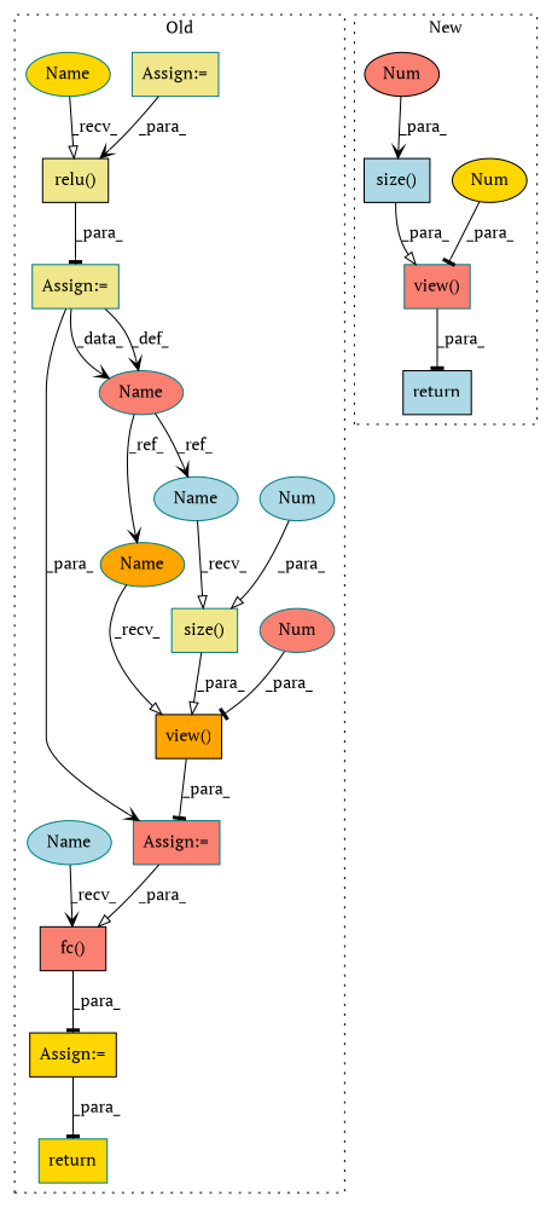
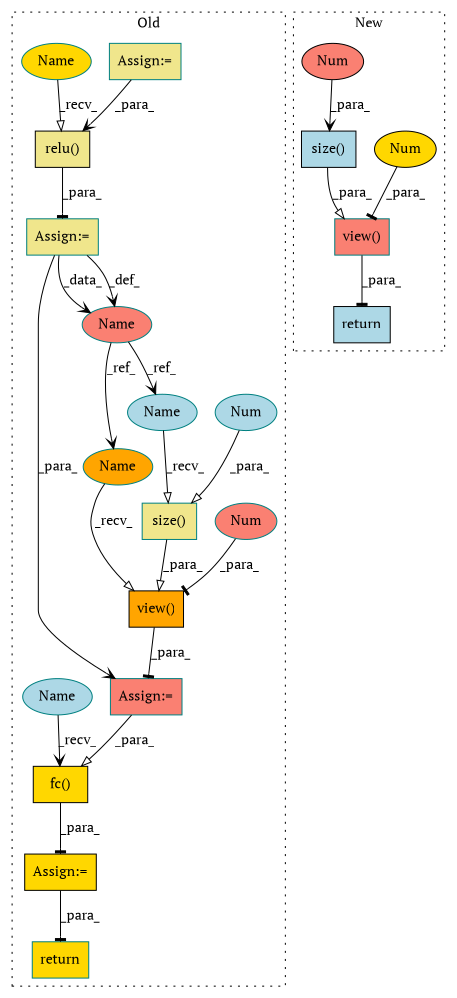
  digraph {
    fontname="PT Serif"
    node [a=75 l=1 shape=box style=filled fillcolor=salmon color=teal fontname="PT Serif"]
    edge [arrowhead=vee fontname="PT Serif"]
    n1 [l="10,1" label="relu()" s="6889,6900" fillcolor=khaki color=black]
    n2 [a=68 l=3 label="Assign:=" s=7111 fillcolor=gold color=black]
    n3 [a=68 l=3 label="Assign:=" s=6862 fillcolor=khaki]
    n4 [l="7,1" label="view()" s="7080,7100" fillcolor=orange color=black]
    n5 [a=76 l=2 label=Num s=7098 shape=ellipse]
    n6 [l="7,1" label="size()" s="7087,7095" fillcolor=khaki]
    n7 [a=76 label=Num s=7094 shape=ellipse fillcolor=lightblue]
    n8 [a=68 l=3 label="Assign:=" s=7077]
    n9 [a=68 l=3 label="Assign:=" s=6911 fillcolor=khaki]
    n10 [a=93 l=7 label=return s=7134 fillcolor=gold]
-   n11 [l="8,1" label="fc()" s="7114,7123" color=black]
+   n11 [l="8,1" label="fc()" s="7114,7123" fillcolor=gold color=black]
    n12 [a=87 label=Name s=7048 shape=ellipse]
    n13 [a=87 l=4 label=Name s=6889 shape=ellipse fillcolor=gold]
    n14 [a=87 l=4 label=Name s=7114 shape=ellipse fillcolor=lightblue]
    n15 [a=87 label=Name s=7087 shape=ellipse fillcolor=lightblue]
    n16 [a=87 label=Name s=7080 shape=ellipse fillcolor=orange]
    n17 [l="9,1" label="view()" s="6137,6161"]
    n18 [a=76 l=2 label=Num s=6159 shape=ellipse fillcolor=gold color=black]
    n19 [l="9,1" label="size()" s="6146,6156" fillcolor=lightblue color=black]
    n20 [a=76 label=Num s=6155 shape=ellipse color=black]
    n21 [a=93 l=7 label=return s=6202 fillcolor=lightblue color=black]
    subgraph cluster_1 {
      label=Old
      style=dotted
      n1
      n2
      n3
      n4
      n5
      n6
      n7
      n8
      n9
      n10
      n11
      n12
      n13
      n14
      n15
      n16
    }
    subgraph cluster_2 {
      label=New
      style=dotted
      n17
      n18
      n19
      n20
      n21
    }
    n1 -> n9 [label=_para_ arrowhead=tee]
    n2 -> n10 [label=_para_ arrowhead=tee]
    n3 -> n1 [label=_para_]
    n4 -> n8 [label=_para_ arrowhead=tee]
    n5 -> n4 [label=_para_ arrowhead=tee]
    n6 -> n4 [label=_para_ arrowhead=onormal]
    n7 -> n6 [label=_para_ arrowhead=onormal]
    n8 -> n11 [label=_para_ arrowhead=onormal]
    n9 -> n8 [label=_para_]
    n9 -> n12 [label=_data_]
    n9 -> n12 [label=_def_]
    n11 -> n2 [label=_para_ arrowhead=tee]
    n12 -> n15 [label=_ref_]
    n12 -> n16 [label=_ref_]
    n13 -> n1 [label=_recv_ arrowhead=onormal]
    n14 -> n11 [label=_recv_]
    n15 -> n6 [label=_recv_ arrowhead=onormal]
    n16 -> n4 [label=_recv_ arrowhead=onormal]
    n17 -> n21 [label=_para_ arrowhead=tee]
    n18 -> n17 [label=_para_ arrowhead=tee]
    n19 -> n17 [label=_para_ arrowhead=onormal]
    n20 -> n19 [label=_para_]
  }
